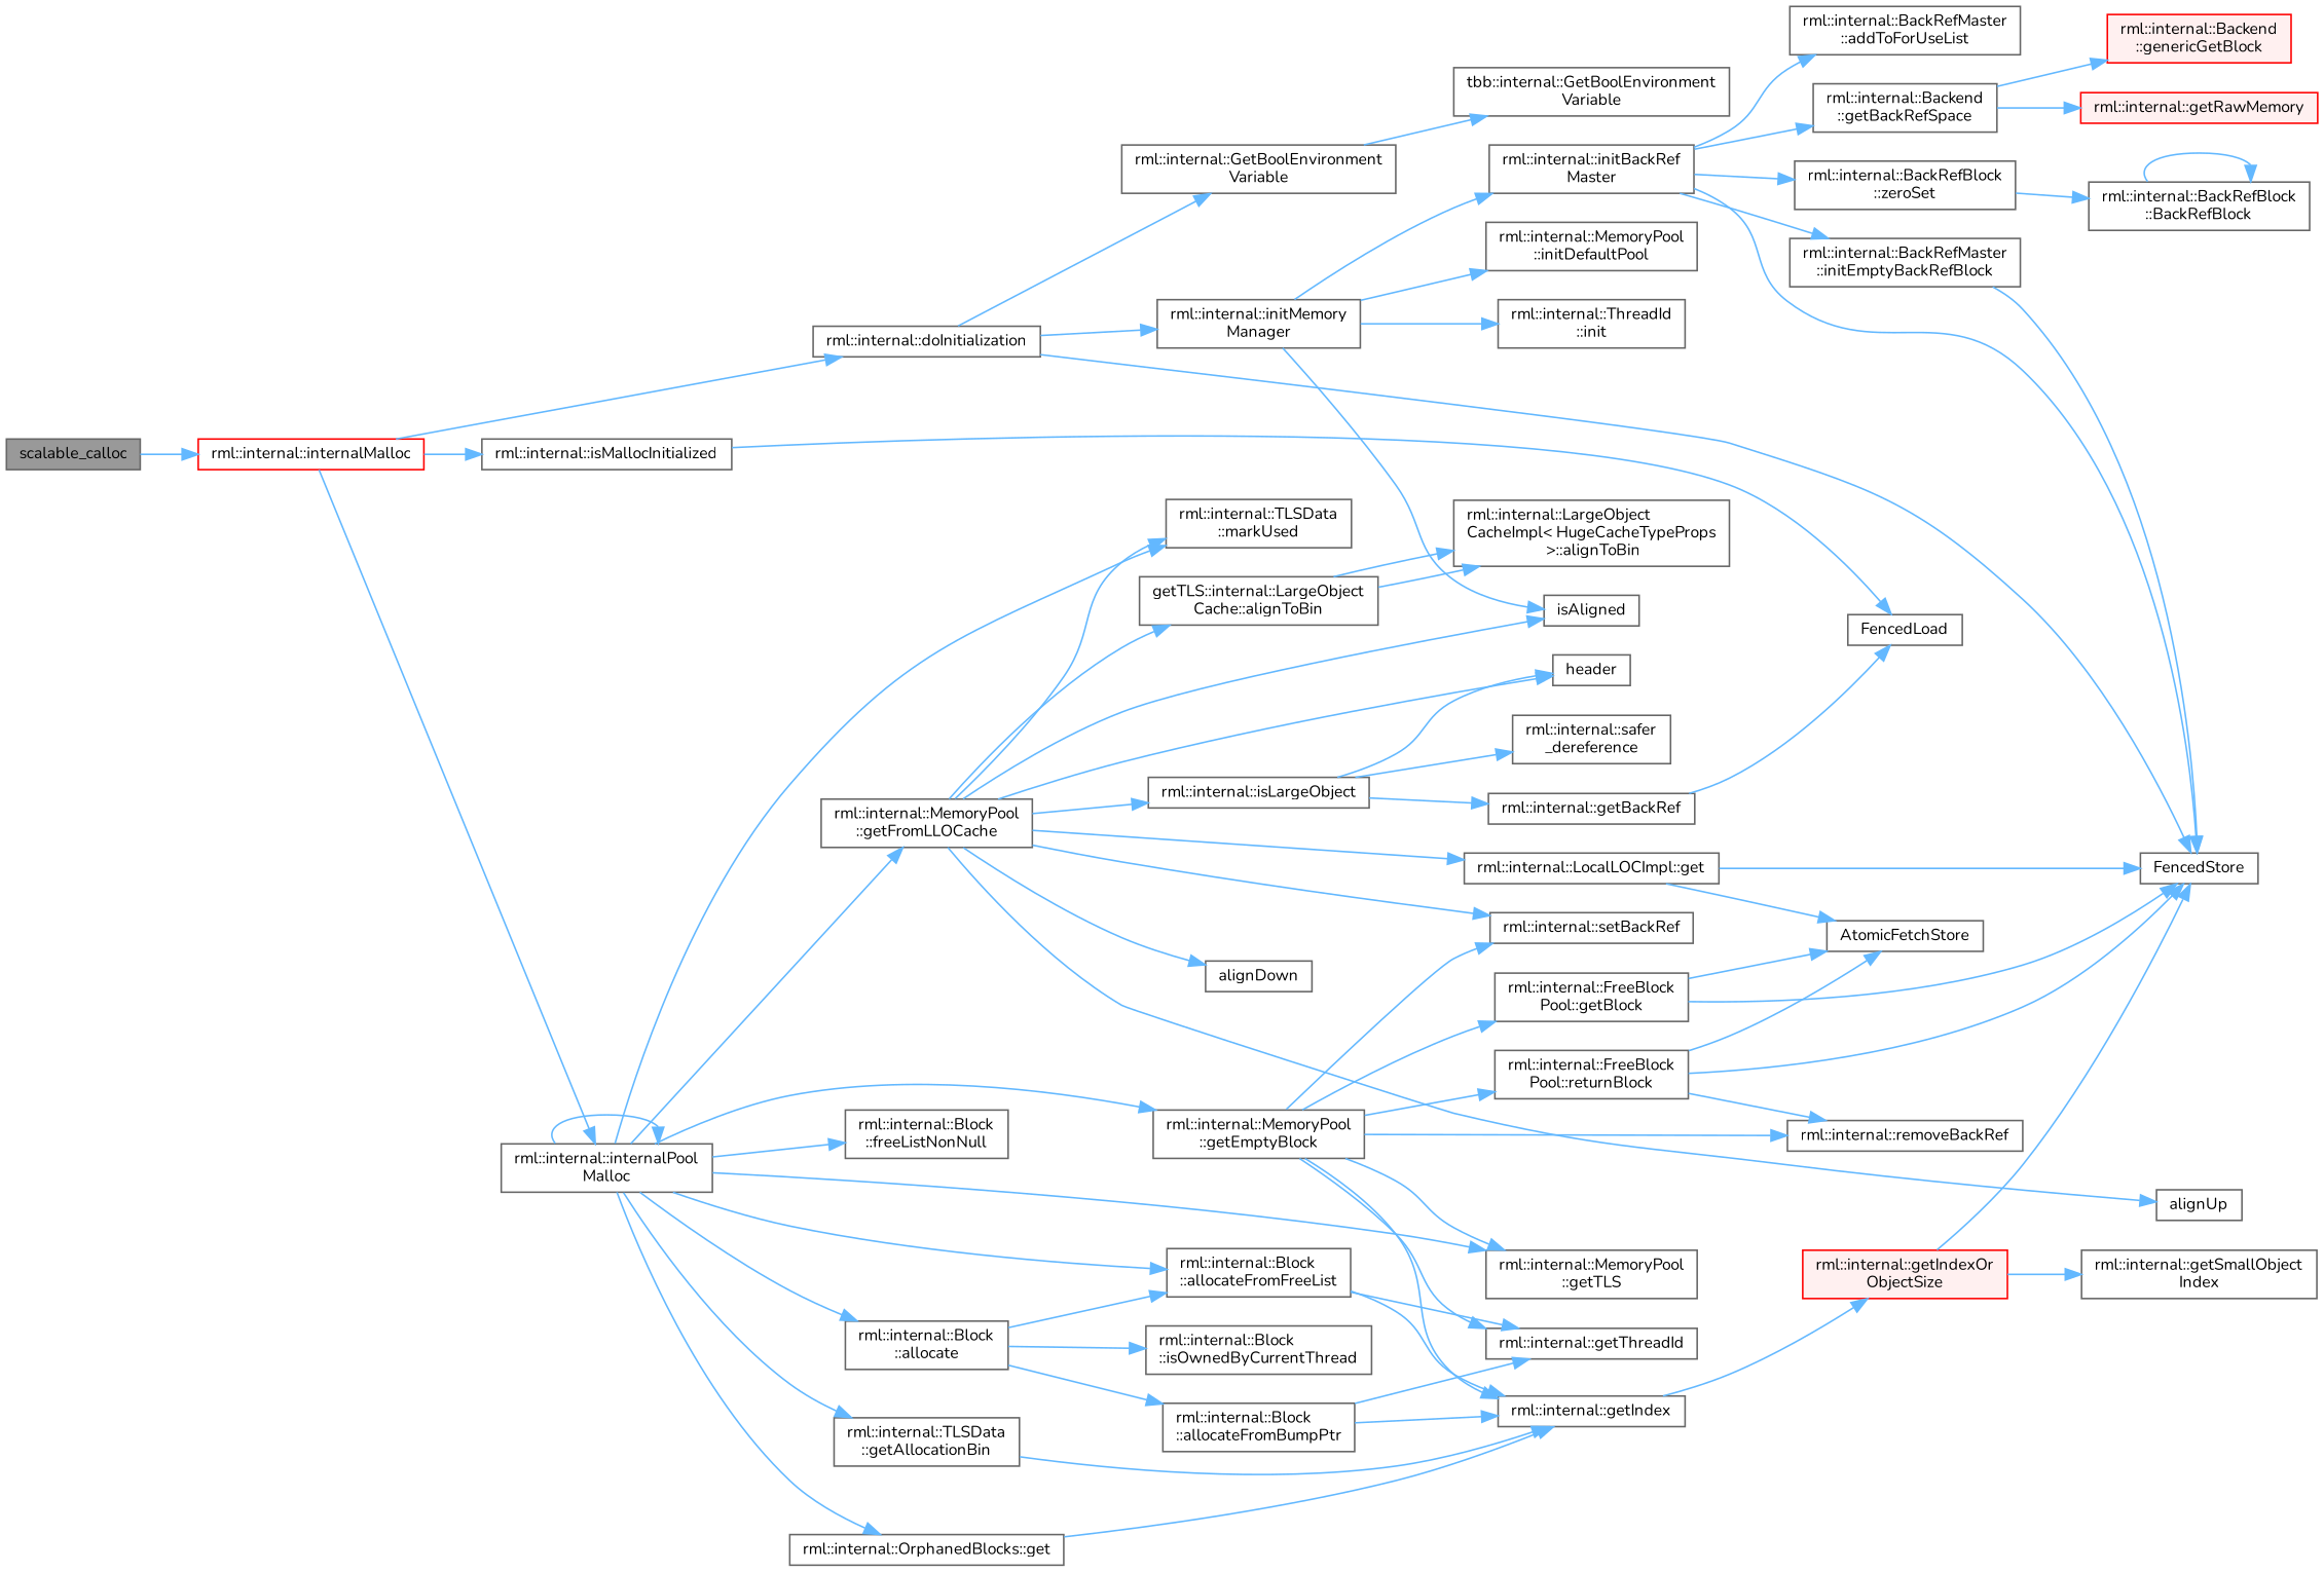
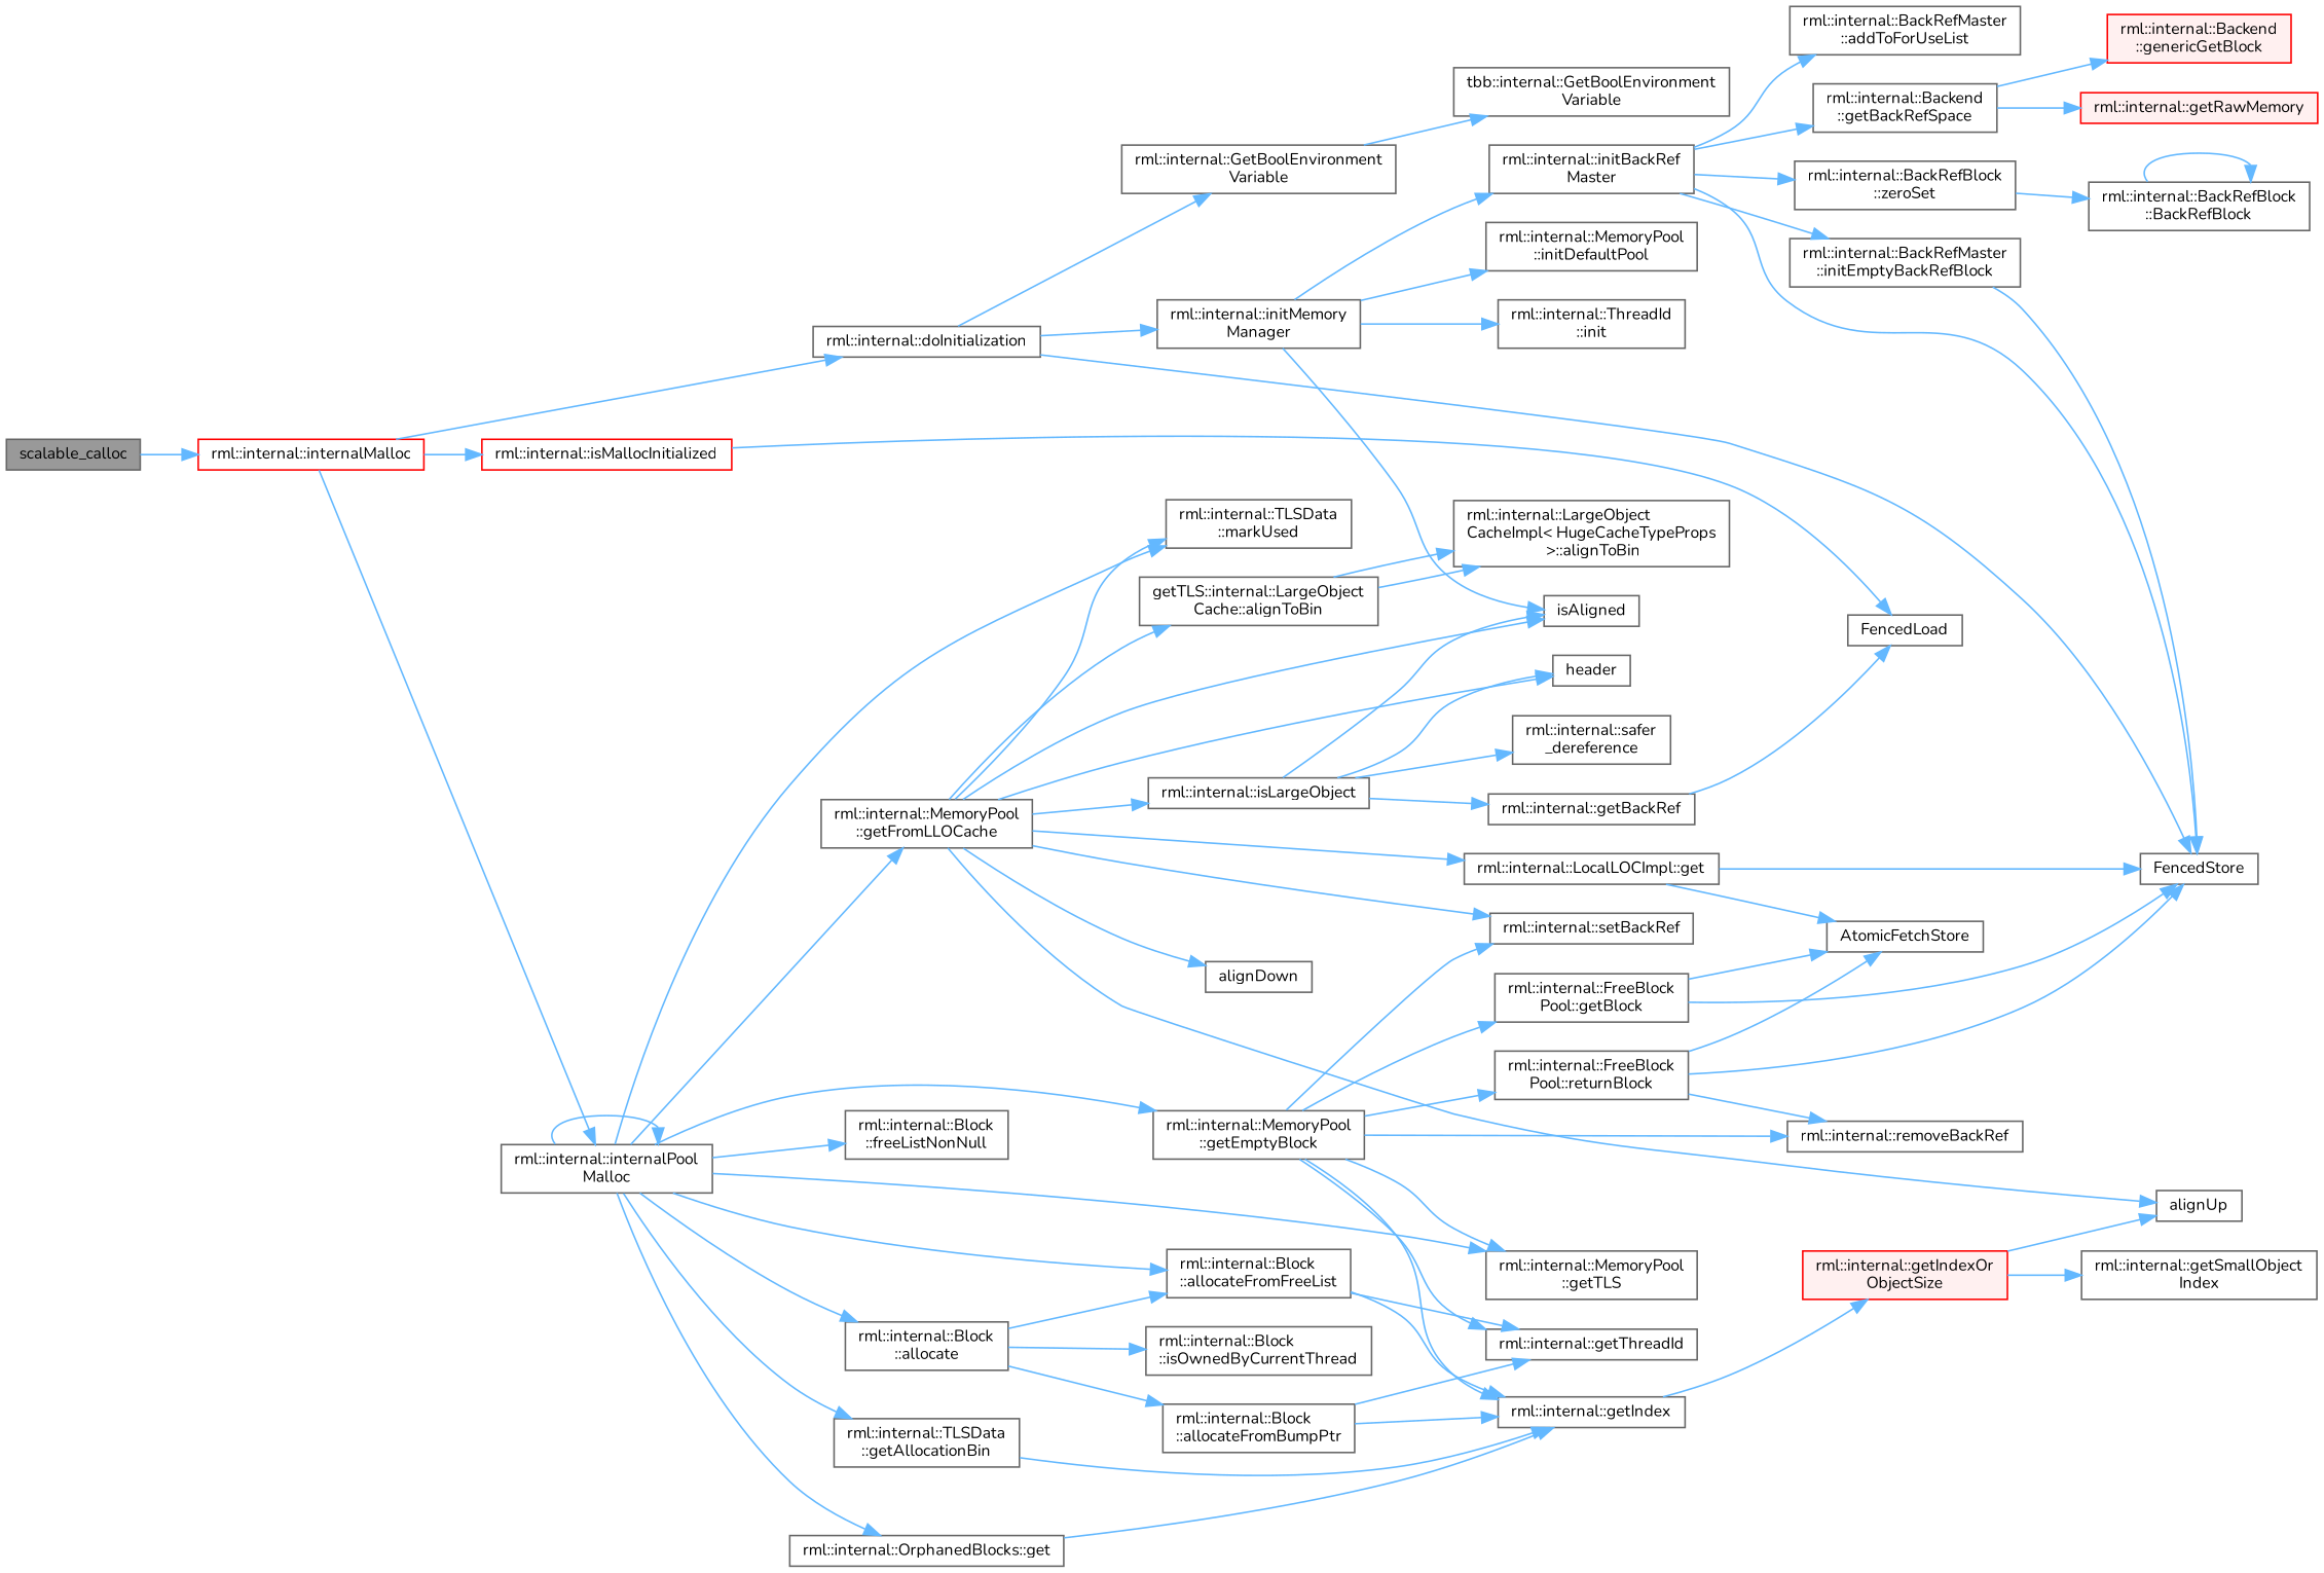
  digraph {
    fontname=Nunito
    rankdir=LR
    node [color=grey40 fillcolor=white fontname=Nunito fontsize=10 shape=box style=filled]
    edge [color=steelblue1 fontname=Nunito fontsize=10 labelfontname=Helvetica labelfontsize=10 style=solid]
    n1 [color=gray40 fillcolor=grey60 fontcolor=black height=0.2 label=scalable_calloc width=0.4]
    n2 [color=red height=0.2 label="rml::internal::internalMalloc" width=0.4]
    n3 [height=0.2 label="rml::internal::doInitialization" width=0.4]
    n4 [height=0.2 label="rml::internal::internalPool\lMalloc" width=0.4]
-   n5 [height=0.2 label="rml::internal::isMallocInitialized" width=0.4]
+   n5 [color=red height=0.2 label="rml::internal::isMallocInitialized" width=0.4]
    n6 [height=0.2 label=FencedStore width=0.4]
    n7 [height=0.2 label="rml::internal::GetBoolEnvironment\lVariable" width=0.4]
    n8 [height=0.2 label="rml::internal::initMemory\lManager" width=0.4]
    n9 [height=0.2 label="rml::internal::Block\l::allocate" width=0.4]
    n10 [height=0.2 label="rml::internal::Block\l::allocateFromFreeList" width=0.4]
    n11 [height=0.2 label="rml::internal::Block\l::freeListNonNull" width=0.4]
    n12 [height=0.2 label="rml::internal::OrphanedBlocks::get" width=0.4]
    n13 [height=0.2 label="rml::internal::TLSData\l::getAllocationBin" width=0.4]
    n14 [height=0.2 label="rml::internal::MemoryPool\l::getEmptyBlock" width=0.4]
    n15 [height=0.2 label="rml::internal::MemoryPool\l::getTLS" width=0.4]
    n16 [height=0.2 label="rml::internal::MemoryPool\l::getFromLLOCache" width=0.4]
    n17 [height=0.2 label="rml::internal::TLSData\l::markUsed" width=0.4]
    n18 [height=0.2 label=FencedLoad width=0.4]
    n19 [height=0.2 label="tbb::internal::GetBoolEnvironment\lVariable" width=0.4]
    n20 [height=0.2 label="rml::internal::ThreadId\l::init" width=0.4]
    n21 [height=0.2 label="rml::internal::initBackRef\lMaster" width=0.4]
    n22 [height=0.2 label="rml::internal::MemoryPool\l::initDefaultPool" width=0.4]
    n23 [height=0.2 label=isAligned width=0.4]
    n24 [height=0.2 label="rml::internal::BackRefMaster\l::addToForUseList" width=0.4]
    n25 [height=0.2 label="rml::internal::Backend\l::getBackRefSpace" width=0.4]
    n26 [height=0.2 label="rml::internal::BackRefMaster\l::initEmptyBackRefBlock" width=0.4]
    n27 [height=0.2 label="rml::internal::BackRefBlock\l::zeroSet" width=0.4]
    n28 [color=red fillcolor="#FFF0F0" height=0.2 label="rml::internal::Backend\l::genericGetBlock" width=0.4]
    n29 [color=red fillcolor="#FFF0F0" height=0.2 label="rml::internal::getRawMemory" width=0.4]
    n30 [height=0.2 label="rml::internal::BackRefBlock\l::BackRefBlock" width=0.4]
    n31 [height=0.2 label="rml::internal::Block\l::allocateFromBumpPtr" width=0.4]
    n32 [height=0.2 label="rml::internal::Block\l::isOwnedByCurrentThread" width=0.4]
    n33 [height=0.2 label="rml::internal::getIndex" width=0.4]
    n34 [height=0.2 label="rml::internal::getThreadId" width=0.4]
    n35 [height=0.2 label="rml::internal::FreeBlock\lPool::getBlock" width=0.4]
    n36 [height=0.2 label="rml::internal::removeBackRef" width=0.4]
    n37 [height=0.2 label="rml::internal::FreeBlock\lPool::returnBlock" width=0.4]
    n38 [height=0.2 label="rml::internal::setBackRef" width=0.4]
    n39 [height=0.2 label=alignUp width=0.4]
    n40 [height=0.2 label=alignDown width=0.4]
    n41 [height=0.2 label="getTLS::internal::LargeObject\lCache::alignToBin" width=0.4]
    n42 [height=0.2 label="rml::internal::LocalLOCImpl::get" width=0.4]
    n43 [height=0.2 label=header width=0.4]
    n44 [height=0.2 label="rml::internal::isLargeObject" width=0.4]
    n45 [color=red fillcolor="#FFF0F0" height=0.2 label="rml::internal::getIndexOr\lObjectSize" width=0.4]
    n46 [height=0.2 label="rml::internal::getSmallObject\lIndex" width=0.4]
    n47 [height=0.2 label=AtomicFetchStore width=0.4]
    n48 [height=0.2 label="rml::internal::LargeObject\lCacheImpl\< HugeCacheTypeProps\l \>::alignToBin" width=0.4]
    n49 [height=0.2 label="rml::internal::getBackRef" width=0.4]
    n50 [height=0.2 label="rml::internal::safer\l_dereference" width=0.4]
    n1 -> n2
    n2 -> n3
    n2 -> n4
    n2 -> n5
    n3 -> n6
    n3 -> n7
    n3 -> n8
    n4 -> n4
    n4 -> n9
    n4 -> n10
    n4 -> n11
    n4 -> n12
    n4 -> n13
    n4 -> n14
    n4 -> n15
    n4 -> n16
    n4 -> n17
    n5 -> n18
    n7 -> n19
    n8 -> n20
    n8 -> n21
    n8 -> n22
    n8 -> n23
    n9 -> n10
    n9 -> n31
    n9 -> n32
    n10 -> n33
    n10 -> n34
    n12 -> n33
    n13 -> n33
    n14 -> n15
    n14 -> n33
    n14 -> n34
    n14 -> n35
    n14 -> n36
    n14 -> n37
    n14 -> n38
    n16 -> n17
    n16 -> n23
    n16 -> n38
    n16 -> n39
    n16 -> n40
    n16 -> n41
    n16 -> n42
    n16 -> n43
    n16 -> n44
    n21 -> n6
    n21 -> n24
    n21 -> n25
    n21 -> n26
    n21 -> n27
    n25 -> n28
    n25 -> n29
    n26 -> n6
    n27 -> n30
    n30 -> n30
    n31 -> n33
    n31 -> n34
    n33 -> n45
    n35 -> n6
    n35 -> n47
    n37 -> n6
    n37 -> n36
    n37 -> n47
    n41 -> n48
    n41 -> n48
    n42 -> n6
    n42 -> n47
+   n44 -> n23
    n44 -> n43
    n44 -> n49
    n44 -> n50
-   n45 -> n6
+   n45 -> n39
    n45 -> n46
    n49 -> n18
  }
